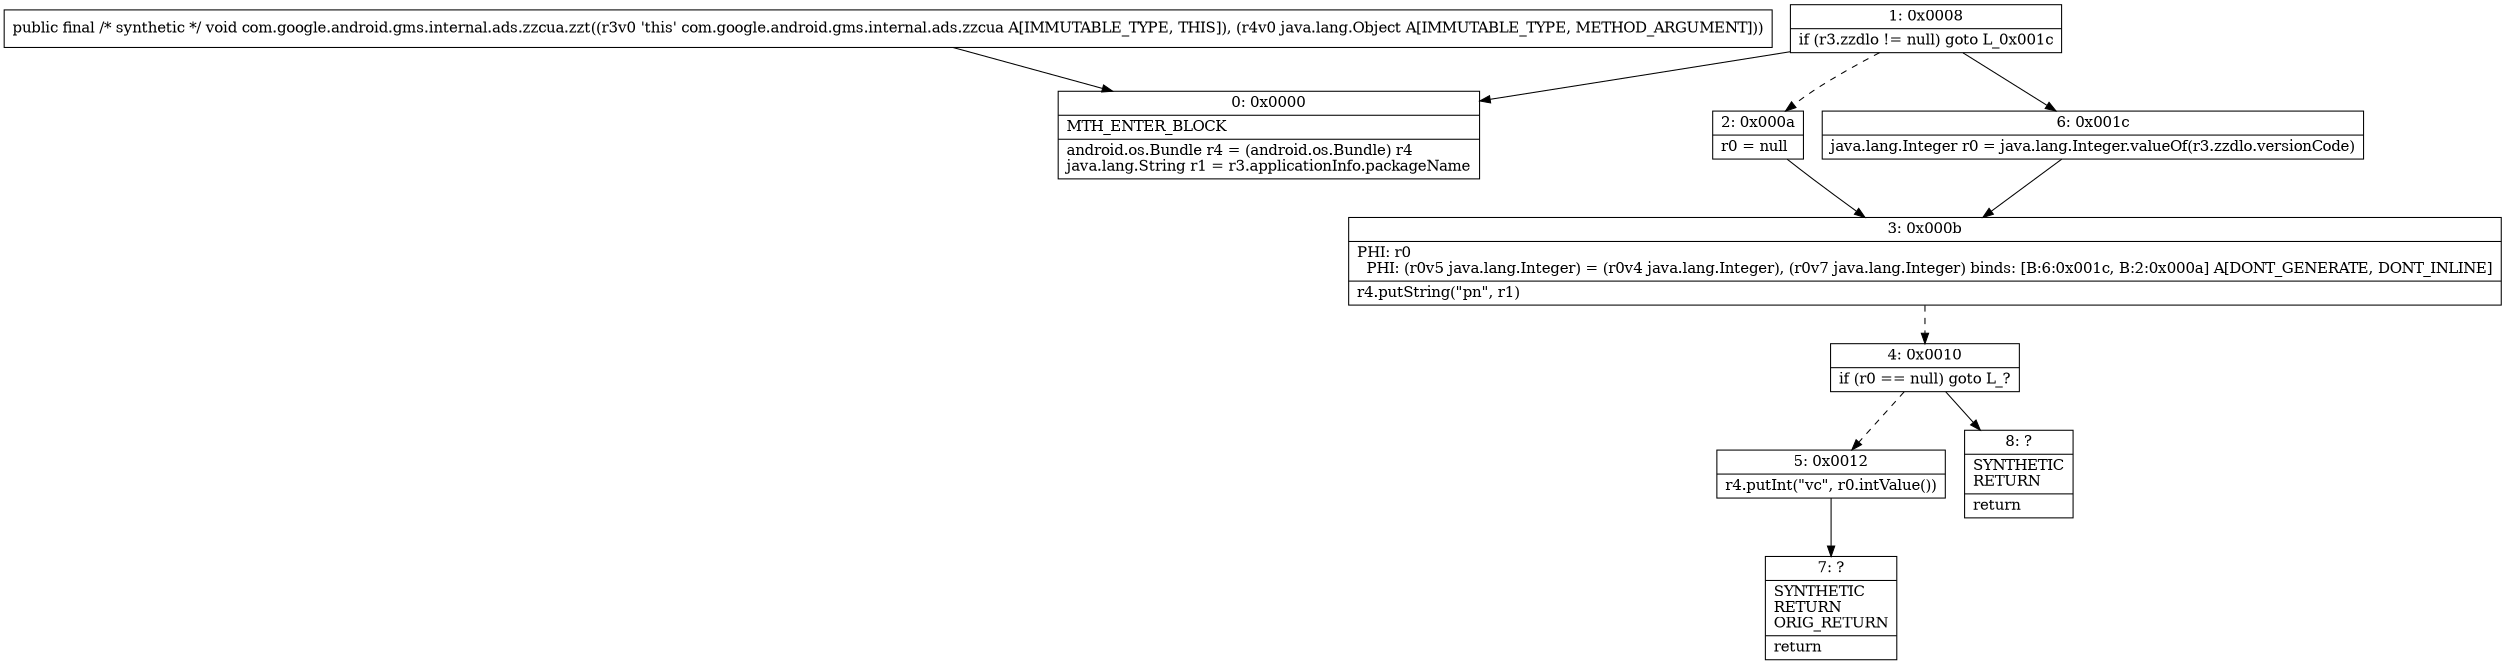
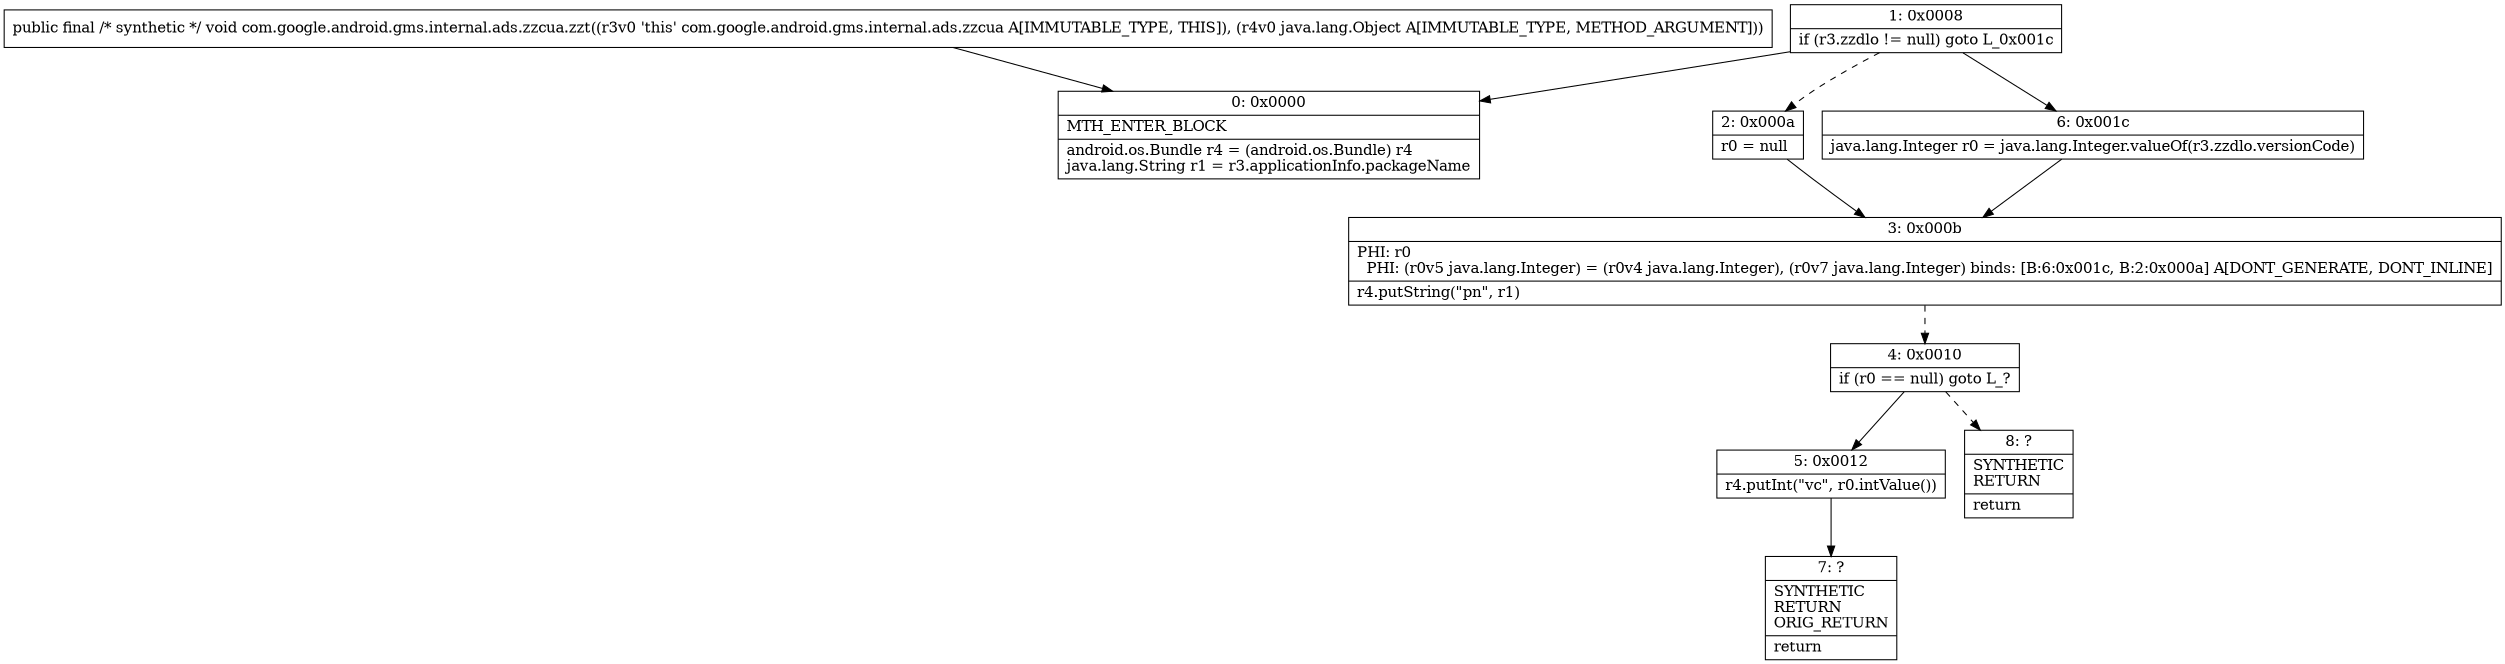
  digraph {
    node [shape=record]
    n1 [label="{0\:\ 0x0000|MTH_ENTER_BLOCK\l|android.os.Bundle r4 = (android.os.Bundle) r4\ljava.lang.String r1 = r3.applicationInfo.packageName\l}"]
    n2 [label="{1\:\ 0x0008|if (r3.zzdlo != null) goto L_0x001c\l}"]
    n3 [label="{2\:\ 0x000a|r0 = null\l}"]
    n4 [label="{6\:\ 0x001c|java.lang.Integer r0 = java.lang.Integer.valueOf(r3.zzdlo.versionCode)\l}"]
    n5 [label="{3\:\ 0x000b|PHI: r0 \l  PHI: (r0v5 java.lang.Integer) = (r0v4 java.lang.Integer), (r0v7 java.lang.Integer) binds: [B:6:0x001c, B:2:0x000a] A[DONT_GENERATE, DONT_INLINE]\l|r4.putString(\"pn\", r1)\l}"]
    n6 [label="{4\:\ 0x0010|if (r0 == null) goto L_?\l}"]
    n7 [label="{5\:\ 0x0012|r4.putInt(\"vc\", r0.intValue())\l}"]
    n8 [label="{8\:\ ?|SYNTHETIC\lRETURN\l|return\l}"]
    n9 [label="{7\:\ ?|SYNTHETIC\lRETURN\lORIG_RETURN\l|return\l}"]
    n10 [label="{public final \/* synthetic *\/ void com.google.android.gms.internal.ads.zzcua.zzt((r3v0 'this' com.google.android.gms.internal.ads.zzcua A[IMMUTABLE_TYPE, THIS]), (r4v0 java.lang.Object A[IMMUTABLE_TYPE, METHOD_ARGUMENT])) }"]
    n2 -> n1
    n2 -> n3 [style=dashed]
    n2 -> n4
    n3 -> n5
    n4 -> n5
    n5 -> n6 [style=dashed]
-   n6 -> n7 [style=dashed]
-   n6 -> n8
+   n6 -> n7 [style=solid]
+   n6 -> n8 [style=dashed]
    n7 -> n9
    n10 -> n1
  }
